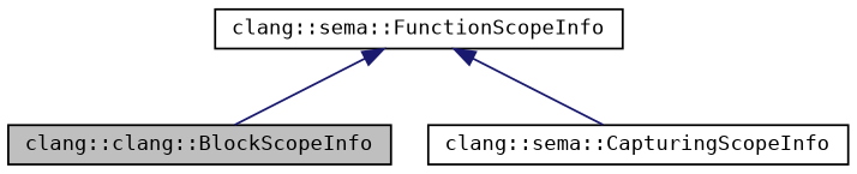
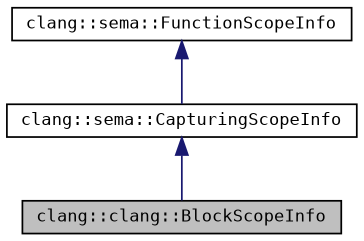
  digraph {
    fontname="DejaVu Sans Mono"
    node [color=black fontname="DejaVu Sans Mono" fontsize=10 shape=record]
    edge [color=midnightblue dir=back fontname="DejaVu Sans Mono" fontsize=10 labelfontname=Helvetica labelfontsize=10 style=solid]
    n1 [fillcolor=grey75 fontcolor=black height=0.2 label="clang::clang::BlockScopeInfo" style=filled width=0.4]
    n2 [height=0.2 label="clang::sema::CapturingScopeInfo" width=0.4]
    n3 [height=0.2 label="clang::sema::FunctionScopeInfo" width=0.4]
-   n3 -> n1
+   n2 -> n1
    n3 -> n2
  }
